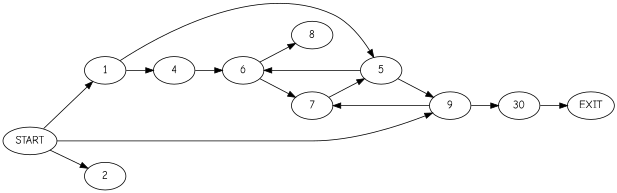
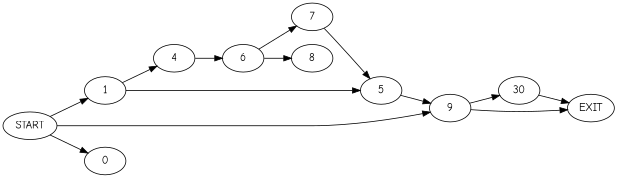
  digraph {
    fontname="Comic Neue"
    rankdir=LR
    node [fontname="Comic Neue"]
    edge [fontname="Comic Neue"]
    n1 [label=START]
    1
    9
-   2
+   2 [label=0]
    4
    5
    n7 [label=30]
    n8 [label=EXIT]
    6
    7
    8
    n1 -> 1
    n1 -> 9
    n1 -> 2
    1 -> 4 [tailport=s3]
    1 -> 5 [tailport=s4]
    9 -> n7
-   9 -> 7
+   9 -> n8
    4 -> 6
    5 -> 9
-   5 -> 6
    n7 -> n8
    6 -> 7
    6 -> 8
    7 -> 5
  }
